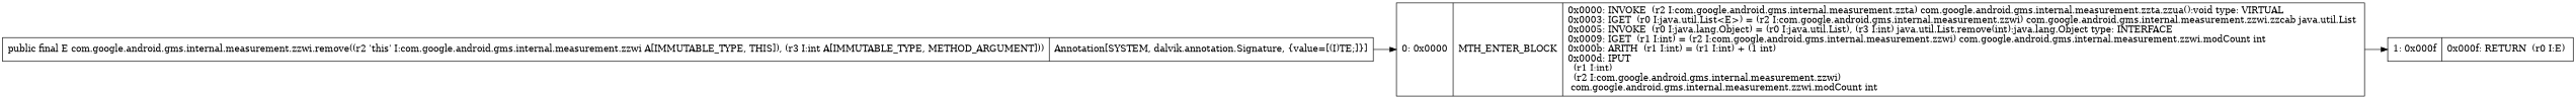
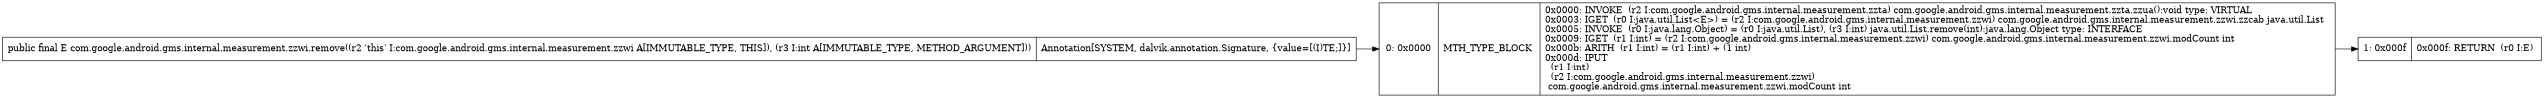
  digraph {
    rankdir=LR
    node [shape=record]
-   n1 [label="{0\:\ 0x0000|MTH_ENTER_BLOCK\l|0x0000: INVOKE  (r2 I:com.google.android.gms.internal.measurement.zzta) com.google.android.gms.internal.measurement.zzta.zzua():void type: VIRTUAL \l0x0003: IGET  (r0 I:java.util.List\<E\>) = (r2 I:com.google.android.gms.internal.measurement.zzwi) com.google.android.gms.internal.measurement.zzwi.zzcab java.util.List \l0x0005: INVOKE  (r0 I:java.lang.Object) = (r0 I:java.util.List), (r3 I:int) java.util.List.remove(int):java.lang.Object type: INTERFACE \l0x0009: IGET  (r1 I:int) = (r2 I:com.google.android.gms.internal.measurement.zzwi) com.google.android.gms.internal.measurement.zzwi.modCount int \l0x000b: ARITH  (r1 I:int) = (r1 I:int) + (1 int) \l0x000d: IPUT  \l  (r1 I:int)\l  (r2 I:com.google.android.gms.internal.measurement.zzwi)\l com.google.android.gms.internal.measurement.zzwi.modCount int \l}"]
+   n1 [label="{0\:\ 0x0000|MTH_TYPE_BLOCK\l|0x0000: INVOKE  (r2 I:com.google.android.gms.internal.measurement.zzta) com.google.android.gms.internal.measurement.zzta.zzua():void type: VIRTUAL \l0x0003: IGET  (r0 I:java.util.List\<E\>) = (r2 I:com.google.android.gms.internal.measurement.zzwi) com.google.android.gms.internal.measurement.zzwi.zzcab java.util.List \l0x0005: INVOKE  (r0 I:java.lang.Object) = (r0 I:java.util.List), (r3 I:int) java.util.List.remove(int):java.lang.Object type: INTERFACE \l0x0009: IGET  (r1 I:int) = (r2 I:com.google.android.gms.internal.measurement.zzwi) com.google.android.gms.internal.measurement.zzwi.modCount int \l0x000b: ARITH  (r1 I:int) = (r1 I:int) + (1 int) \l0x000d: IPUT  \l  (r1 I:int)\l  (r2 I:com.google.android.gms.internal.measurement.zzwi)\l com.google.android.gms.internal.measurement.zzwi.modCount int \l}"]
    n2 [label="{1\:\ 0x000f|0x000f: RETURN  (r0 I:E) \l}"]
    n3 [label="{public final E com.google.android.gms.internal.measurement.zzwi.remove((r2 'this' I:com.google.android.gms.internal.measurement.zzwi A[IMMUTABLE_TYPE, THIS]), (r3 I:int A[IMMUTABLE_TYPE, METHOD_ARGUMENT]))  | Annotation[SYSTEM, dalvik.annotation.Signature, \{value=[(I)TE;]\}]\l}"]
    n1 -> n2
    n3 -> n1
  }
